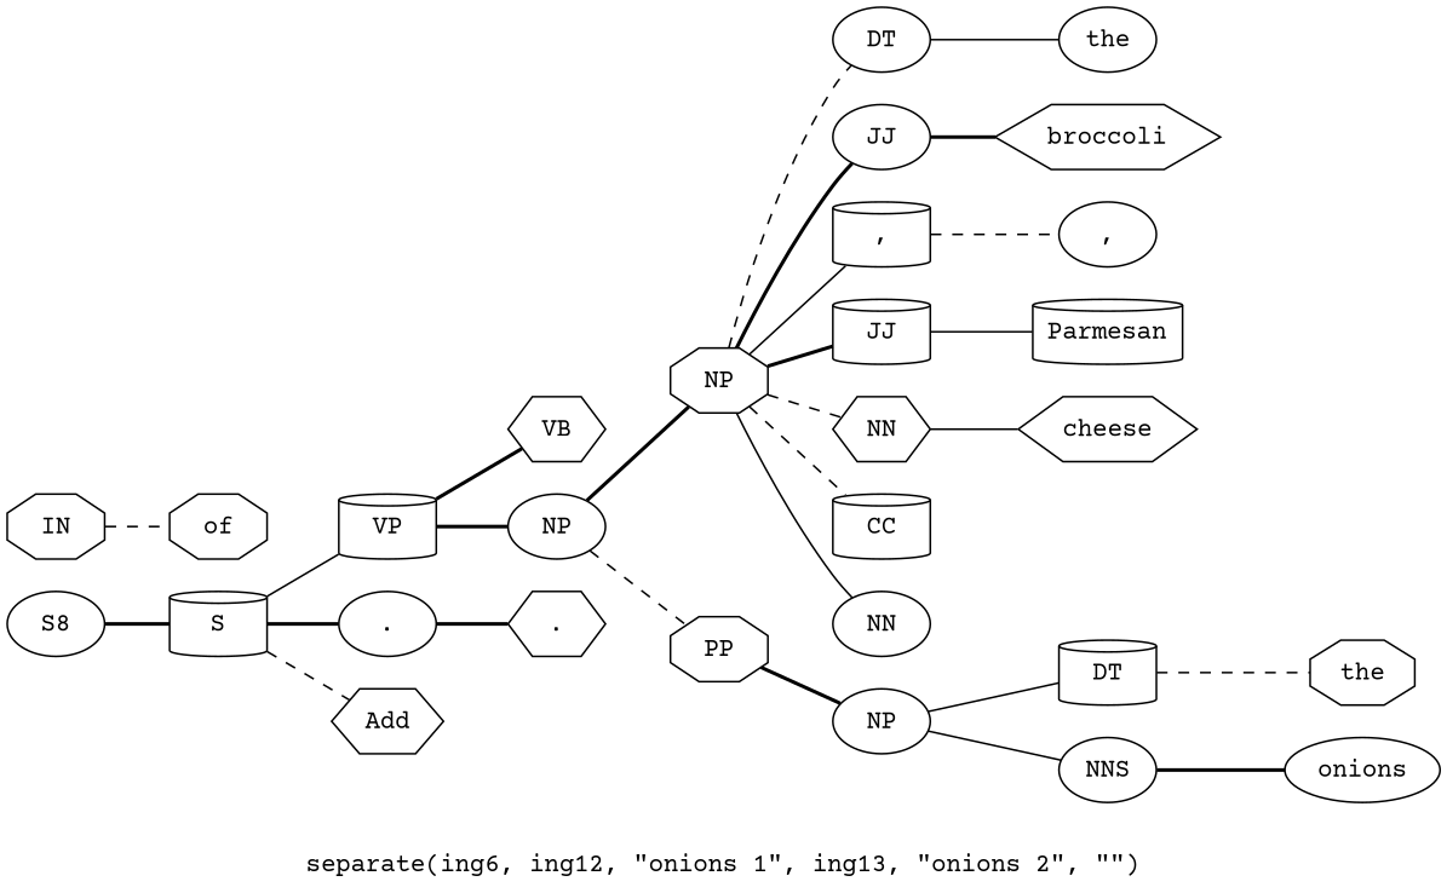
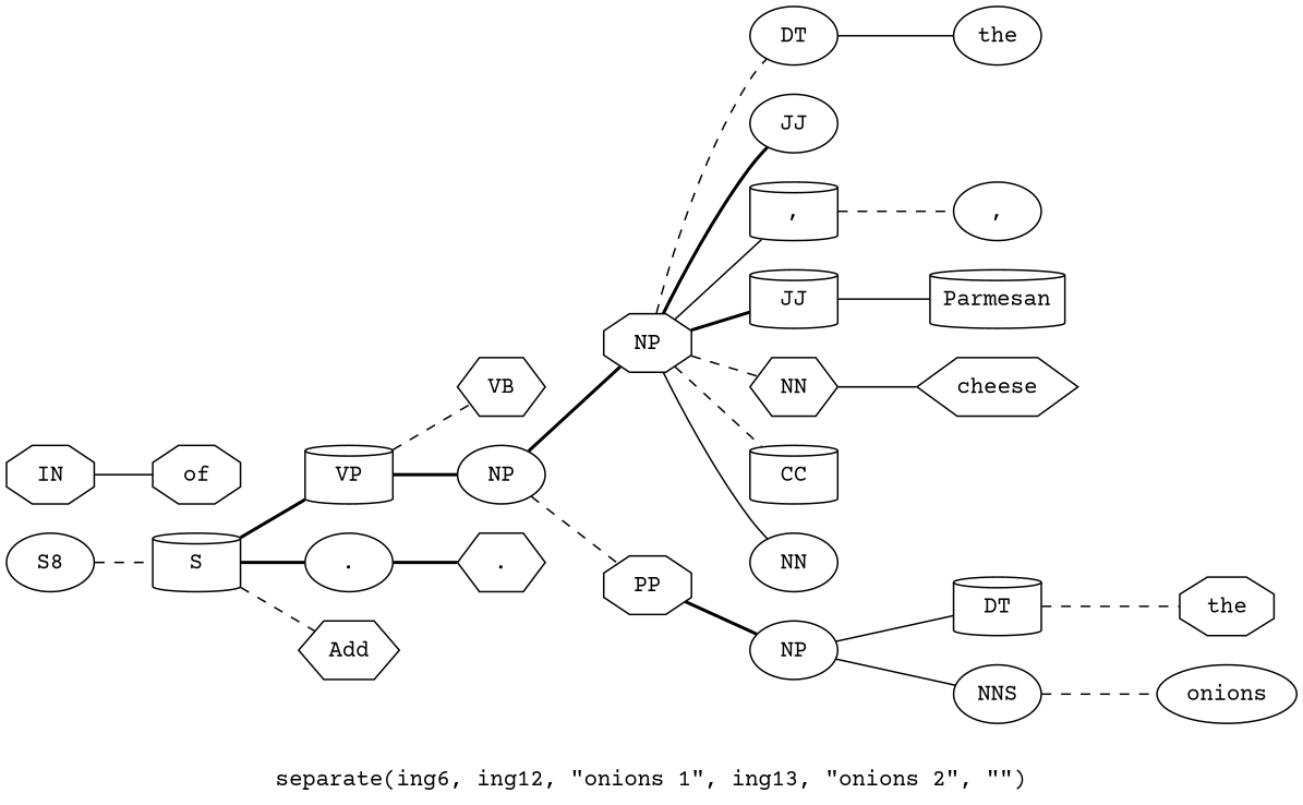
  graph {
    fontname="Courier Prime"
    label="separate(ing6, ing12, \"onions 1\", ing13, \"onions 2\", \"\")"
    rankdir=LR
    node [fontname="Courier Prime" shape=ellipse]
    edge [fontname="Courier Prime" style=bold]
    n1 [label=S8]
    n2 [label=S shape=cylinder]
    n3 [label=VP shape=cylinder]
    n4 [label="."]
    n5 [label=Add shape=hexagon]
    n6 [label=VB shape=hexagon]
    n7 [label=NP]
    n8 [label="." shape=hexagon]
    n9 [label=NP shape=octagon]
    n10 [label=PP shape=octagon]
    n11 [label=DT]
    n12 [label=JJ]
    n13 [label="," shape=cylinder]
    n14 [label=JJ shape=cylinder]
    n15 [label=NN shape=hexagon]
    n16 [label=CC shape=cylinder]
    n17 [label=NN]
    n18 [label=NP]
    n19 [label=the]
-   n20 [label=broccoli shape=hexagon]
    n21 [label=","]
    n22 [label=Parmesan shape=cylinder]
    n23 [label=cheese shape=hexagon]
    n24 [label=IN shape=octagon]
    n25 [label=of shape=octagon]
    n26 [label=DT shape=cylinder]
    n27 [label=NNS]
    n28 [label=the shape=octagon]
    n29 [label=onions]
-   n1 -- n2
-   n2 -- n3 [style=solid]
+   n1 -- n2 [style=dashed]
+   n2 -- n3
    n2 -- n4
    n2 -- n5 [style=dashed]
-   n3 -- n6
+   n3 -- n6 [style=dashed]
    n3 -- n7
    n4 -- n8
    n7 -- n9
    n7 -- n10 [style=dashed]
    n9 -- n11 [style=dashed]
    n9 -- n12
    n9 -- n13 [style=solid]
    n9 -- n14
    n9 -- n15 [style=dashed]
    n9 -- n16 [style=dashed]
    n9 -- n17 [style=solid]
    n10 -- n18
    n11 -- n19 [style=solid]
-   n12 -- n20
    n13 -- n21 [style=dashed]
    n14 -- n22 [style=solid]
    n15 -- n23 [style=solid]
    n18 -- n26 [style=solid]
    n18 -- n27 [style=solid]
-   n24 -- n25 [style=dashed]
+   n24 -- n25 [style=solid]
    n26 -- n28 [style=dashed]
-   n27 -- n29
+   n27 -- n29 [style=dashed]
  }
